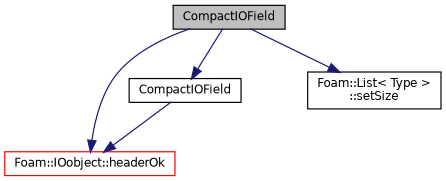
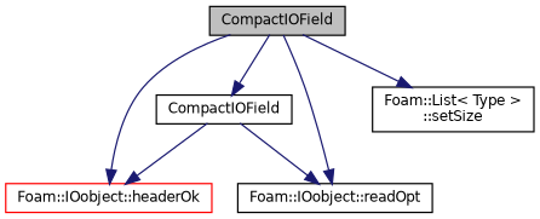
  digraph {
    rankdir=TB
    fontname="DejaVu Sans"
    node [color=black fontname="DejaVu Sans" fontsize=10 shape=record]
    edge [color=midnightblue fontname="DejaVu Sans" fontsize=10 labelfontname=Helvetica labelfontsize=10 style=solid]
    n1 [fillcolor=grey75 fontcolor=black height=0.2 label=CompactIOField style=filled width=0.4]
    n2 [height=0.2 label=CompactIOField width=0.4]
    n3 [color=red height=0.2 label="Foam::IOobject::headerOk" width=0.4]
+   n4 [height=0.2 label="Foam::IOobject::readOpt" width=0.4]
    n5 [height=0.2 label="Foam::List\< Type \>\l::setSize" width=0.4]
    n1 -> n2
    n1 -> n3
+   n1 -> n4
    n1 -> n5
    n2 -> n3
+   n2 -> n4
  }
